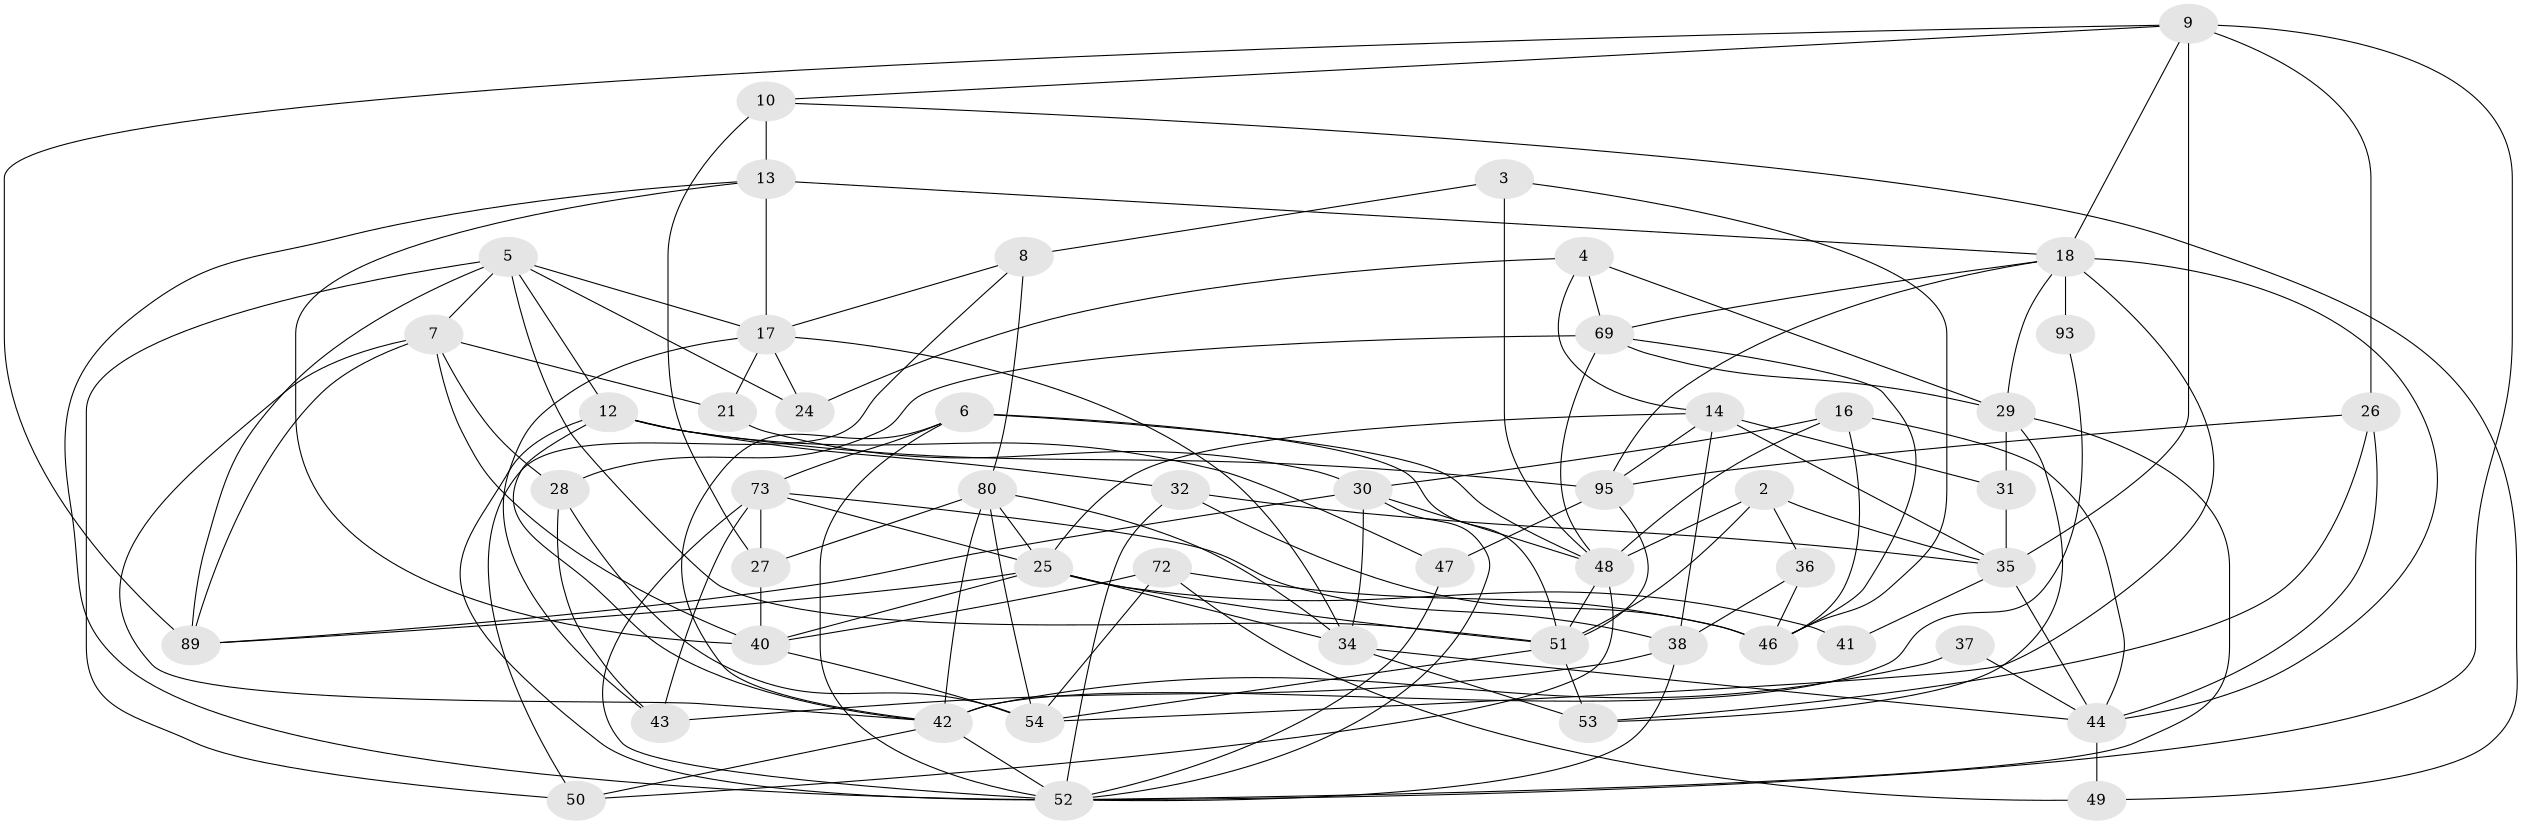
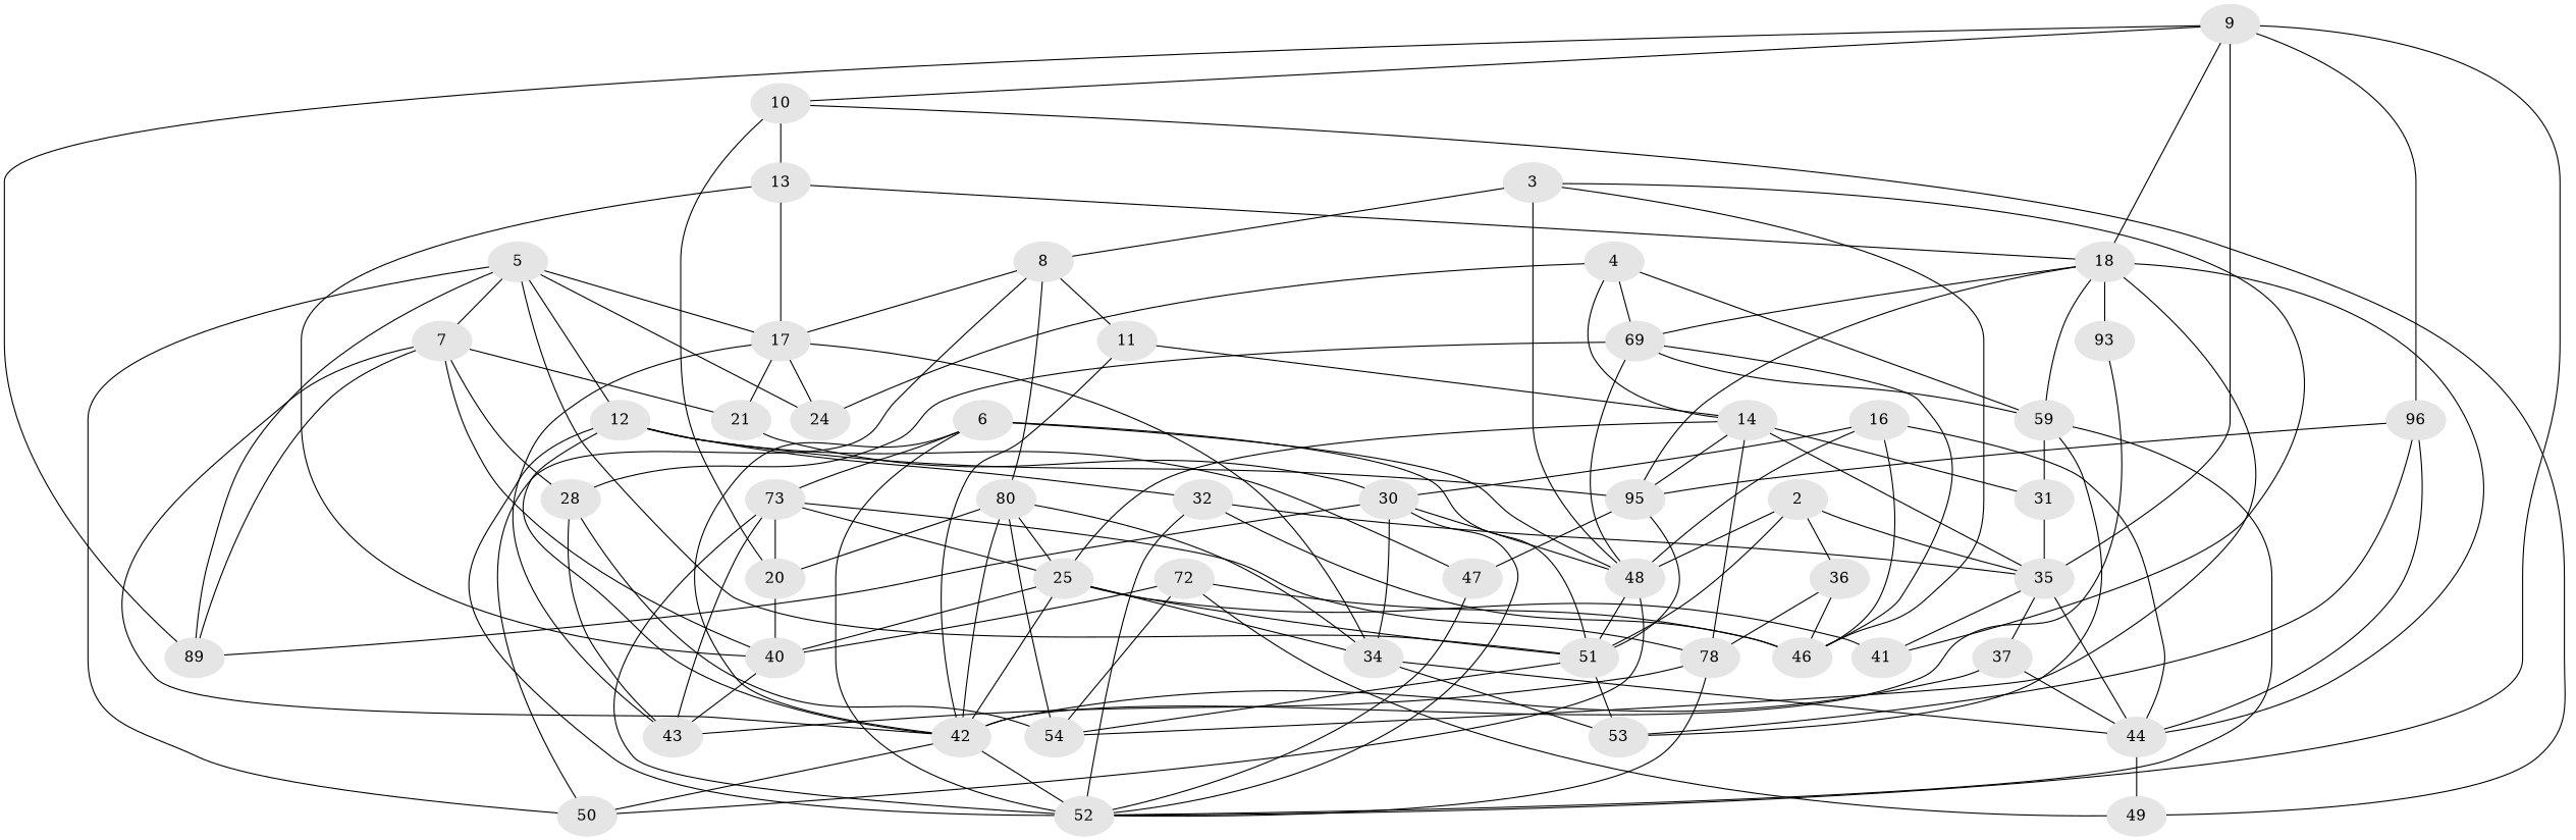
  graph {
    node [color=gray90 style=filled]
    edge [weight=1.0]
    n1 [label=93]
    42
    47
    52
    2
    35
    36
    48
    51
    41
    44
    37
    46
-   38
+   38 [label=78]
    50
    3
    8
    17
+   11
    n20 [label=80]
    4
    14
    n23 [label=69]
    24
-   29
+   29 [label=59]
    n26 [label=95]
    25
    31
    28
    53
    5
    7
    12
    n34 [label=89]
    40
    21
    32
    43
    34
    54
    6
    n42 [label=73]
-   27
+   27 [label=20]
    16
    30
    9
    10
    18
-   26
+   26 [label=96]
    49
    13
    n52 [label=72]
    n1 -- 42
    42 -- 52 [weight=2.0]
    42 -- 50
    47 -- 52
    2 -- 35
    2 -- 36
    2 -- 48
    2 -- 51
    35 -- 41
    35 -- 44
+   35 -- 37
    36 -- 46
    36 -- 38
    48 -- 51
    48 -- 50
    51 -- 53
    51 -- 54
    44 -- 49
    37 -- 42
    37 -- 44
    38 -- 52
    38 -- 43
    3 -- 48 [weight=2.0]
+   3 -- 41
    3 -- 46
    3 -- 8
    8 -- 50
    8 -- 17
+   8 -- 11
    8 -- n20
    17 -- 24
    17 -- 21
    17 -- 43
    17 -- 34
+   11 -- 42
+   11 -- 14
    n20 -- 42
    n20 -- 25
    n20 -- 34
    n20 -- 54
    n20 -- 27
    4 -- 14
    4 -- n23
    4 -- 24
    4 -- 29
    14 -- 35
    14 -- 38
    14 -- n26
    14 -- 25
    14 -- 31
    n23 -- 48
    n23 -- 46
    n23 -- 29
    n23 -- 28
    29 -- 52
    29 -- 31
    29 -- 53
    n26 -- 47 [weight=3.0]
    n26 -- 51
-   25 -- n34
+   25 -- 42
    25 -- 51
    25 -- 41
    25 -- 40
    25 -- 34
    31 -- 35
    28 -- 43
    28 -- 54
    5 -- 51
    5 -- 50
    5 -- 17
    5 -- 24
    5 -- 7
    5 -- 12
    5 -- n34
    7 -- 42
    7 -- 28
    7 -- n34
    7 -- 40
    7 -- 21
    12 -- 42
    12 -- 47
    12 -- 52
    12 -- n26
    12 -- 32
-   40 -- 54
+   40 -- 43
    21 -- 30
    32 -- 52
    32 -- 35
    32 -- 46
    34 -- 44
    34 -- 53
    6 -- 42
    6 -- 52
    6 -- 48
    6 -- 51
    6 -- n42
    n42 -- 52
    n42 -- 38
    n42 -- 25
    n42 -- 43
    n42 -- 27
    27 -- 40
    16 -- 48
    16 -- 44
    16 -- 46
    16 -- 30
    30 -- 52
    30 -- 48
    30 -- n34
    30 -- 34
    9 -- 52
    9 -- 35
    9 -- n34
    9 -- 10
    9 -- 18
    9 -- 26 [weight=2.0]
    10 -- 27
    10 -- 49
    10 -- 13 [weight=2.0]
    18 -- n1 [weight=2.0]
    18 -- 44
    18 -- n23
    18 -- 29
    18 -- n26
    18 -- 54
    26 -- 44
    26 -- n26
    26 -- 53
-   13 -- 52
    13 -- 17
    13 -- 40
    13 -- 18
    n52 -- 46
    n52 -- 40
    n52 -- 54
    n52 -- 49
  }
